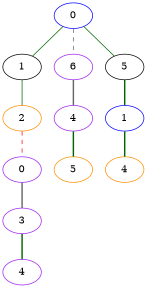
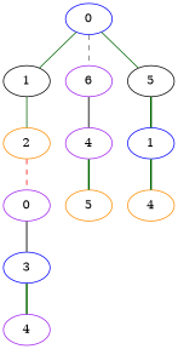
  graph {
    node [color=purple]
    edge [style=bold color=darkgreen]
    n1 [label=0 color=blue]
    n2 [label=1 color=black]
    n3 [label=6]
    n4 [label=5 color=black]
    n5 [label=2 color=darkorange]
    n6 [label=0]
-   n7 [label=3]
+   n7 [label=3 color=blue]
    n8 [label=4]
    n9 [label=4]
    n10 [label=5 color=darkorange]
    n11 [label=1 color=blue]
    n12 [label=4 color=darkorange]
    n1 -- n2 [style=solid]
    n1 -- n3 [color=gray40 style=dashed]
    n1 -- n4 [style=solid]
    n2 -- n5 [style=solid]
    n3 -- n9 [color=gray40]
    n4 -- n11
    n5 -- n6 [style=dashed color=red]
    n6 -- n7 [color=gray40]
    n7 -- n8
    n9 -- n10
    n11 -- n12
  }
